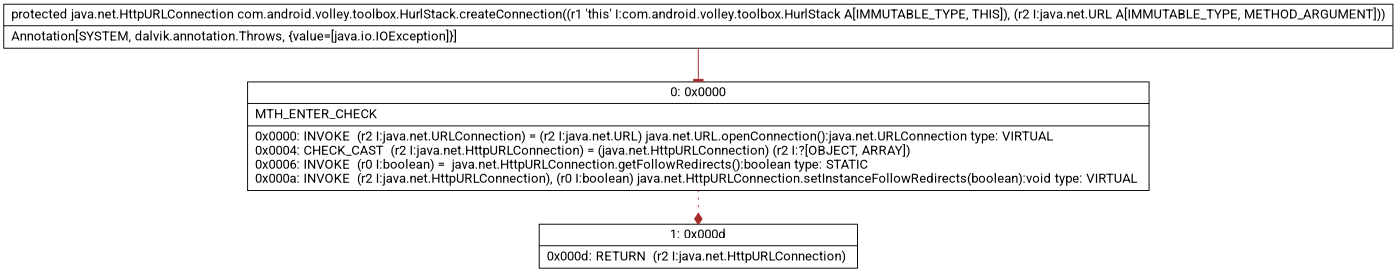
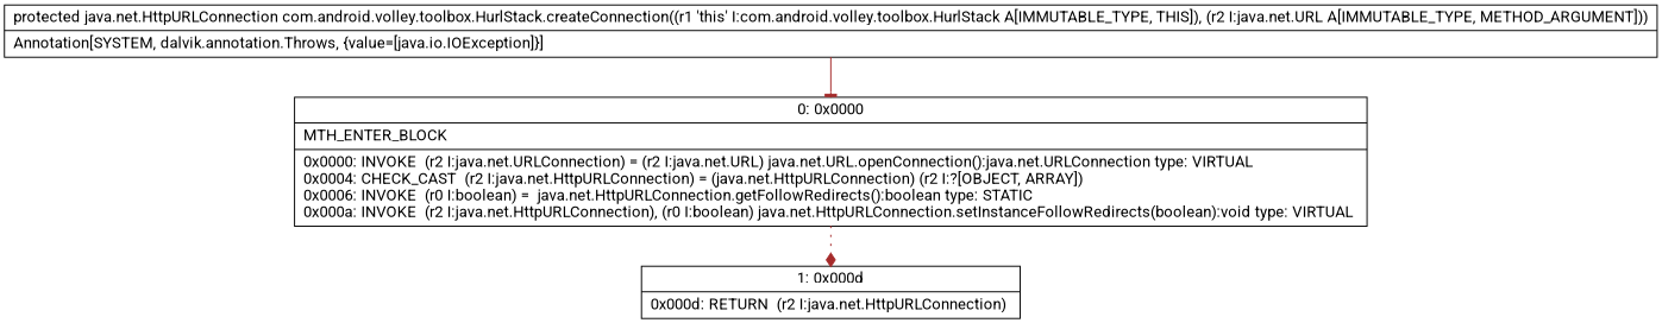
  digraph {
    fontname=Roboto
    node [shape=record fontname=Roboto]
    edge [color=brown fontname=Roboto]
-   n1 [label="{0\:\ 0x0000|MTH_ENTER_CHECK\l|0x0000: INVOKE  (r2 I:java.net.URLConnection) = (r2 I:java.net.URL) java.net.URL.openConnection():java.net.URLConnection type: VIRTUAL \l0x0004: CHECK_CAST  (r2 I:java.net.HttpURLConnection) = (java.net.HttpURLConnection) (r2 I:?[OBJECT, ARRAY]) \l0x0006: INVOKE  (r0 I:boolean) =  java.net.HttpURLConnection.getFollowRedirects():boolean type: STATIC \l0x000a: INVOKE  (r2 I:java.net.HttpURLConnection), (r0 I:boolean) java.net.HttpURLConnection.setInstanceFollowRedirects(boolean):void type: VIRTUAL \l}"]
+   n1 [label="{0\:\ 0x0000|MTH_ENTER_BLOCK\l|0x0000: INVOKE  (r2 I:java.net.URLConnection) = (r2 I:java.net.URL) java.net.URL.openConnection():java.net.URLConnection type: VIRTUAL \l0x0004: CHECK_CAST  (r2 I:java.net.HttpURLConnection) = (java.net.HttpURLConnection) (r2 I:?[OBJECT, ARRAY]) \l0x0006: INVOKE  (r0 I:boolean) =  java.net.HttpURLConnection.getFollowRedirects():boolean type: STATIC \l0x000a: INVOKE  (r2 I:java.net.HttpURLConnection), (r0 I:boolean) java.net.HttpURLConnection.setInstanceFollowRedirects(boolean):void type: VIRTUAL \l}"]
    n2 [label="{1\:\ 0x000d|0x000d: RETURN  (r2 I:java.net.HttpURLConnection) \l}"]
    n3 [label="{protected java.net.HttpURLConnection com.android.volley.toolbox.HurlStack.createConnection((r1 'this' I:com.android.volley.toolbox.HurlStack A[IMMUTABLE_TYPE, THIS]), (r2 I:java.net.URL A[IMMUTABLE_TYPE, METHOD_ARGUMENT]))  | Annotation[SYSTEM, dalvik.annotation.Throws, \{value=[java.io.IOException]\}]\l}"]
    n1 -> n2 [style=dotted arrowhead=diamond]
    n3 -> n1 [style=solid arrowhead=tee]
  }
